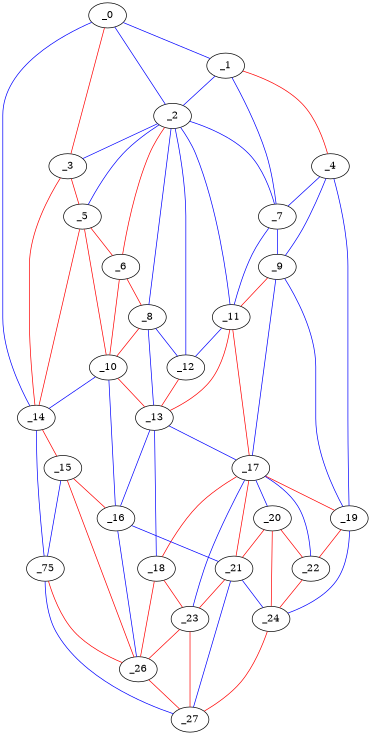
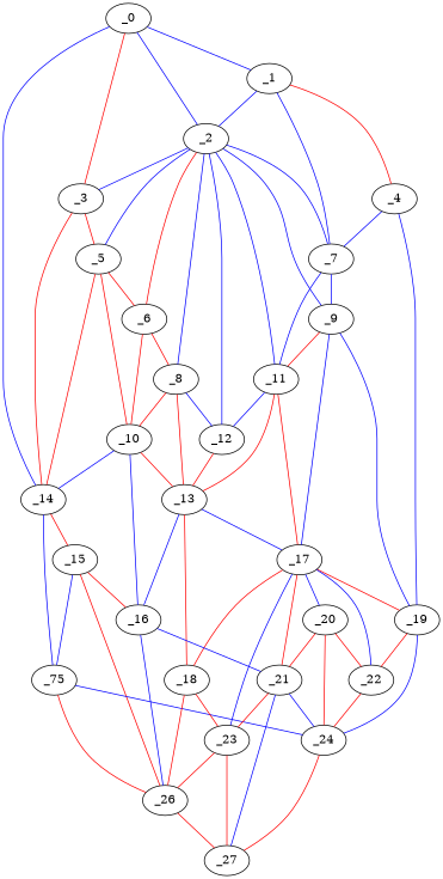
  graph {
    node [x=33 y=93]
    edge [color=blue valence=2]
    _0 [x=20 y=14]
    _1 [x=23 y=99]
    _2 [x=26 y=73]
    _3 [x=27 y=42]
    _14 [x=61 y=12]
    _4 [x=29 y=105]
    _7 [y=95]
    _5 [x=30 y=46]
    _6 [y=54]
    _8 [x=36 y=61]
    _11 [x=37]
    _12 [x=39 y=69]
    _15 [x=77 y=51]
    n14 [label=_75 x=104 y=15]
    _9 [x=36 y=101]
    _19 [x=88 y=121]
    _10 [x=37 y=56]
    _13 [x=44 y=69]
    _17 [x=85 y=94]
    _16 [x=77 y=55]
    _26 [x=105 y=56]
    _27 [x=110 y=88]
    _22 [x=91 y=112]
    _24 [x=103 y=109]
    _18 [x=88 y=67]
    _20 [x=90 y=101]
    _21 [x=91]
    _23 [x=97 y=79]
    _0 -- _1 [valence=1]
    _0 -- _2
    _0 -- _3 [color=red valence=1]
    _0 -- _14 [valence=1]
    _1 -- _2
    _1 -- _4 [color=red valence=1]
    _1 -- _7
    _2 -- _3
    _2 -- _7 [valence=1]
    _2 -- _5 [valence=1]
    _2 -- _6 [color=red valence=1]
    _2 -- _8
    _2 -- _11
    _2 -- _12
    _3 -- _14 [color=red valence=1]
    _3 -- _5 [color=red]
    _14 -- _15 [color=red valence=1]
    _14 -- n14 [valence=1]
    _4 -- _7
-   _4 -- _9
+   _2 -- _9
    _4 -- _19 [valence=1]
    _7 -- _11
    _7 -- _9
    _5 -- _14 [color=red]
    _5 -- _6 [color=red]
    _5 -- _10 [color=red]
    _6 -- _8 [color=red]
    _6 -- _10 [color=red valence=1]
    _8 -- _12
    _8 -- _10 [color=red]
-   _8 -- _13 [valence=1]
+   _8 -- _13 [color=red valence=1]
    _11 -- _12
    _11 -- _13 [color=red]
    _11 -- _17 [color=red]
    _12 -- _13 [color=red]
    _15 -- n14
    _15 -- _16 [color=red valence=1]
    _15 -- _26 [color=red valence=1]
    n14 -- _26 [color=red valence=1]
-   n14 -- _27 [valence=1]
+   n14 -- _24 [valence=1]
    _9 -- _11 [color=red]
    _9 -- _19
    _9 -- _17 [valence=1]
    _19 -- _22 [color=red valence=1]
    _19 -- _24 [valence=1]
    _10 -- _14
    _10 -- _13 [color=red]
    _10 -- _16
    _13 -- _17
    _13 -- _16 [valence=1]
-   _13 -- _18 [valence=1]
+   _13 -- _18 [color=red valence=1]
    _17 -- _19 [color=red]
    _17 -- _22
    _17 -- _18 [color=red]
    _17 -- _20
    _17 -- _21 [color=red]
    _17 -- _23
    _16 -- _26
    _16 -- _21 [valence=1]
    _26 -- _27 [color=red valence=1]
    _22 -- _24 [color=red]
    _24 -- _27 [color=red valence=1]
    _18 -- _26 [color=red]
    _18 -- _23 [color=red valence=1]
    _20 -- _22 [color=red valence=1]
    _20 -- _24 [color=red]
    _20 -- _21 [color=red valence=1]
    _21 -- _27 [valence=1]
    _21 -- _24
    _21 -- _23 [color=red valence=1]
    _23 -- _26 [color=red valence=1]
    _23 -- _27 [color=red]
  }
